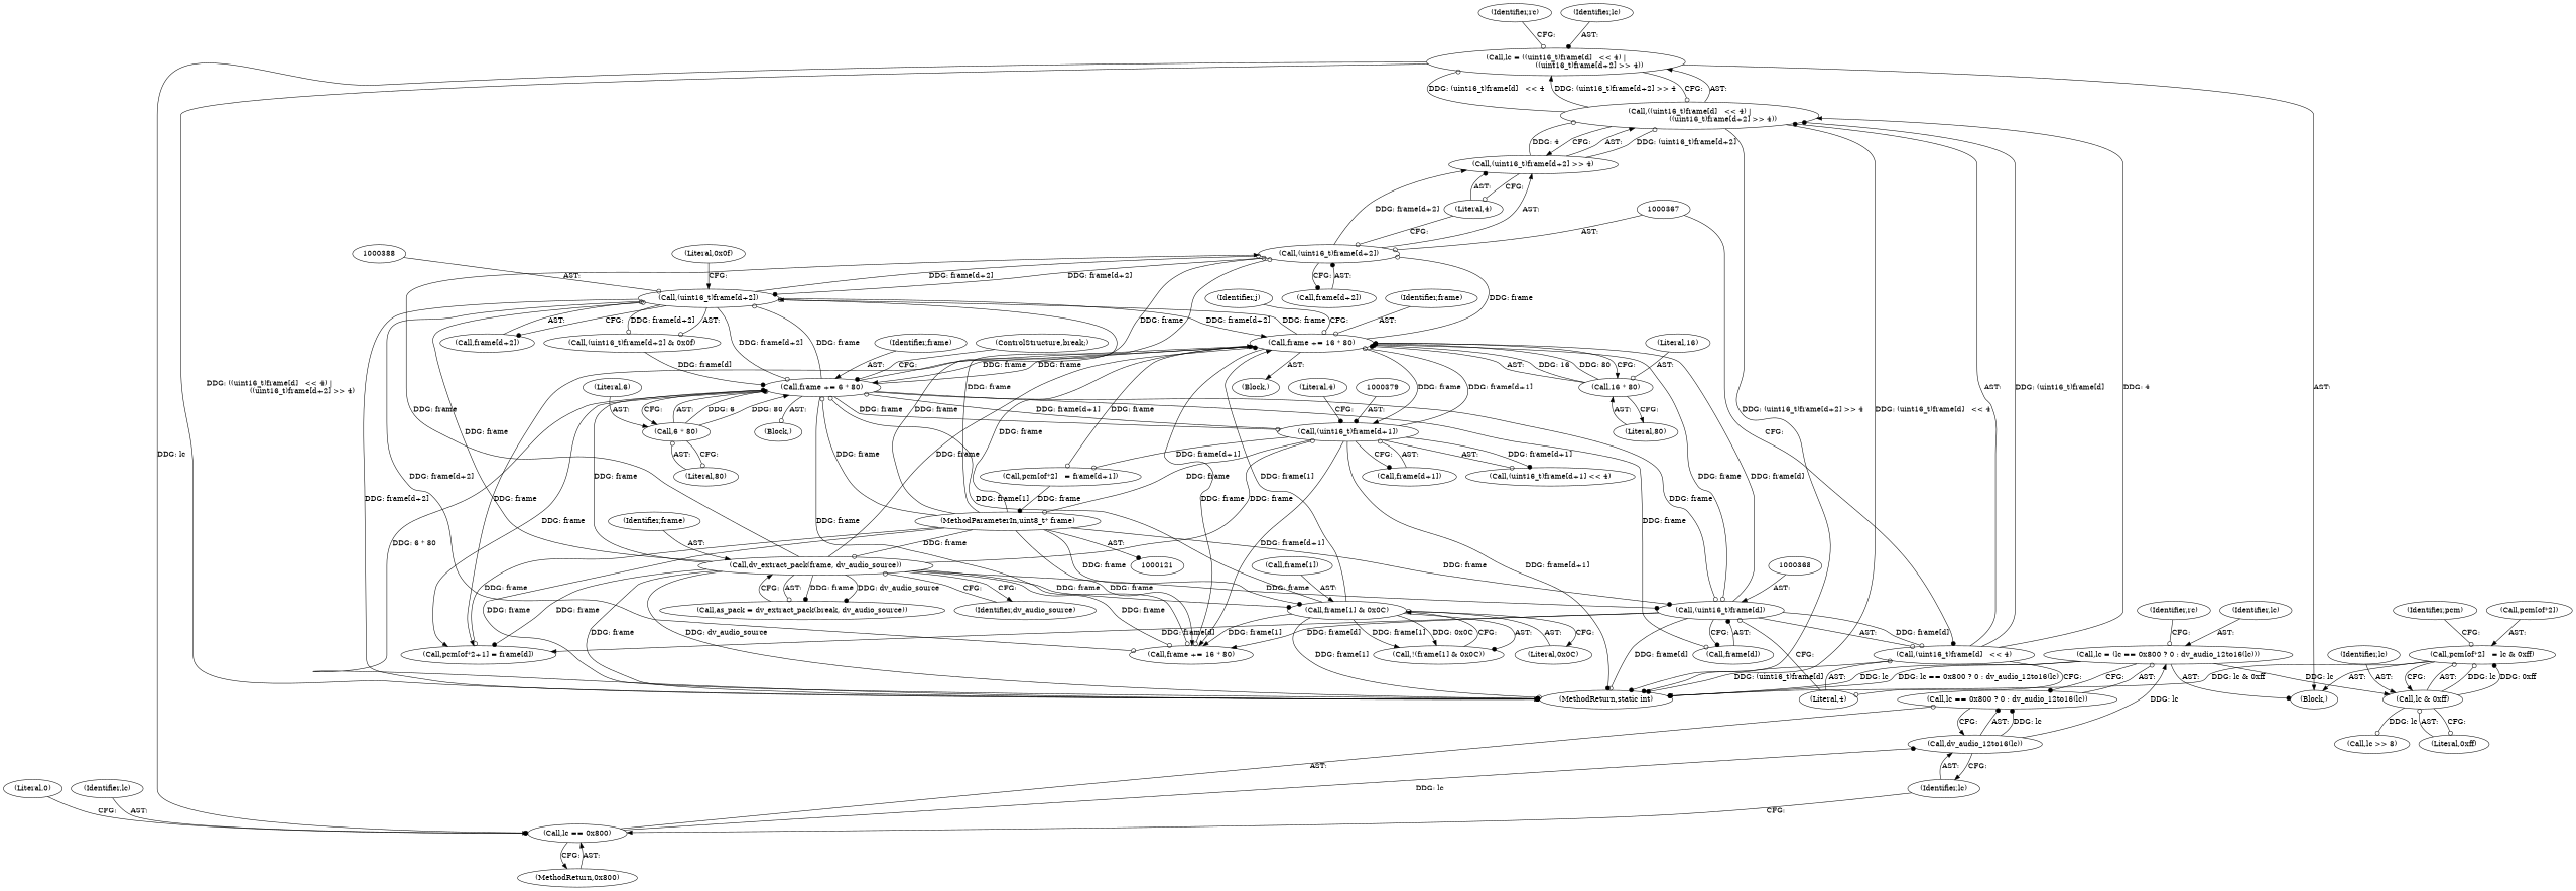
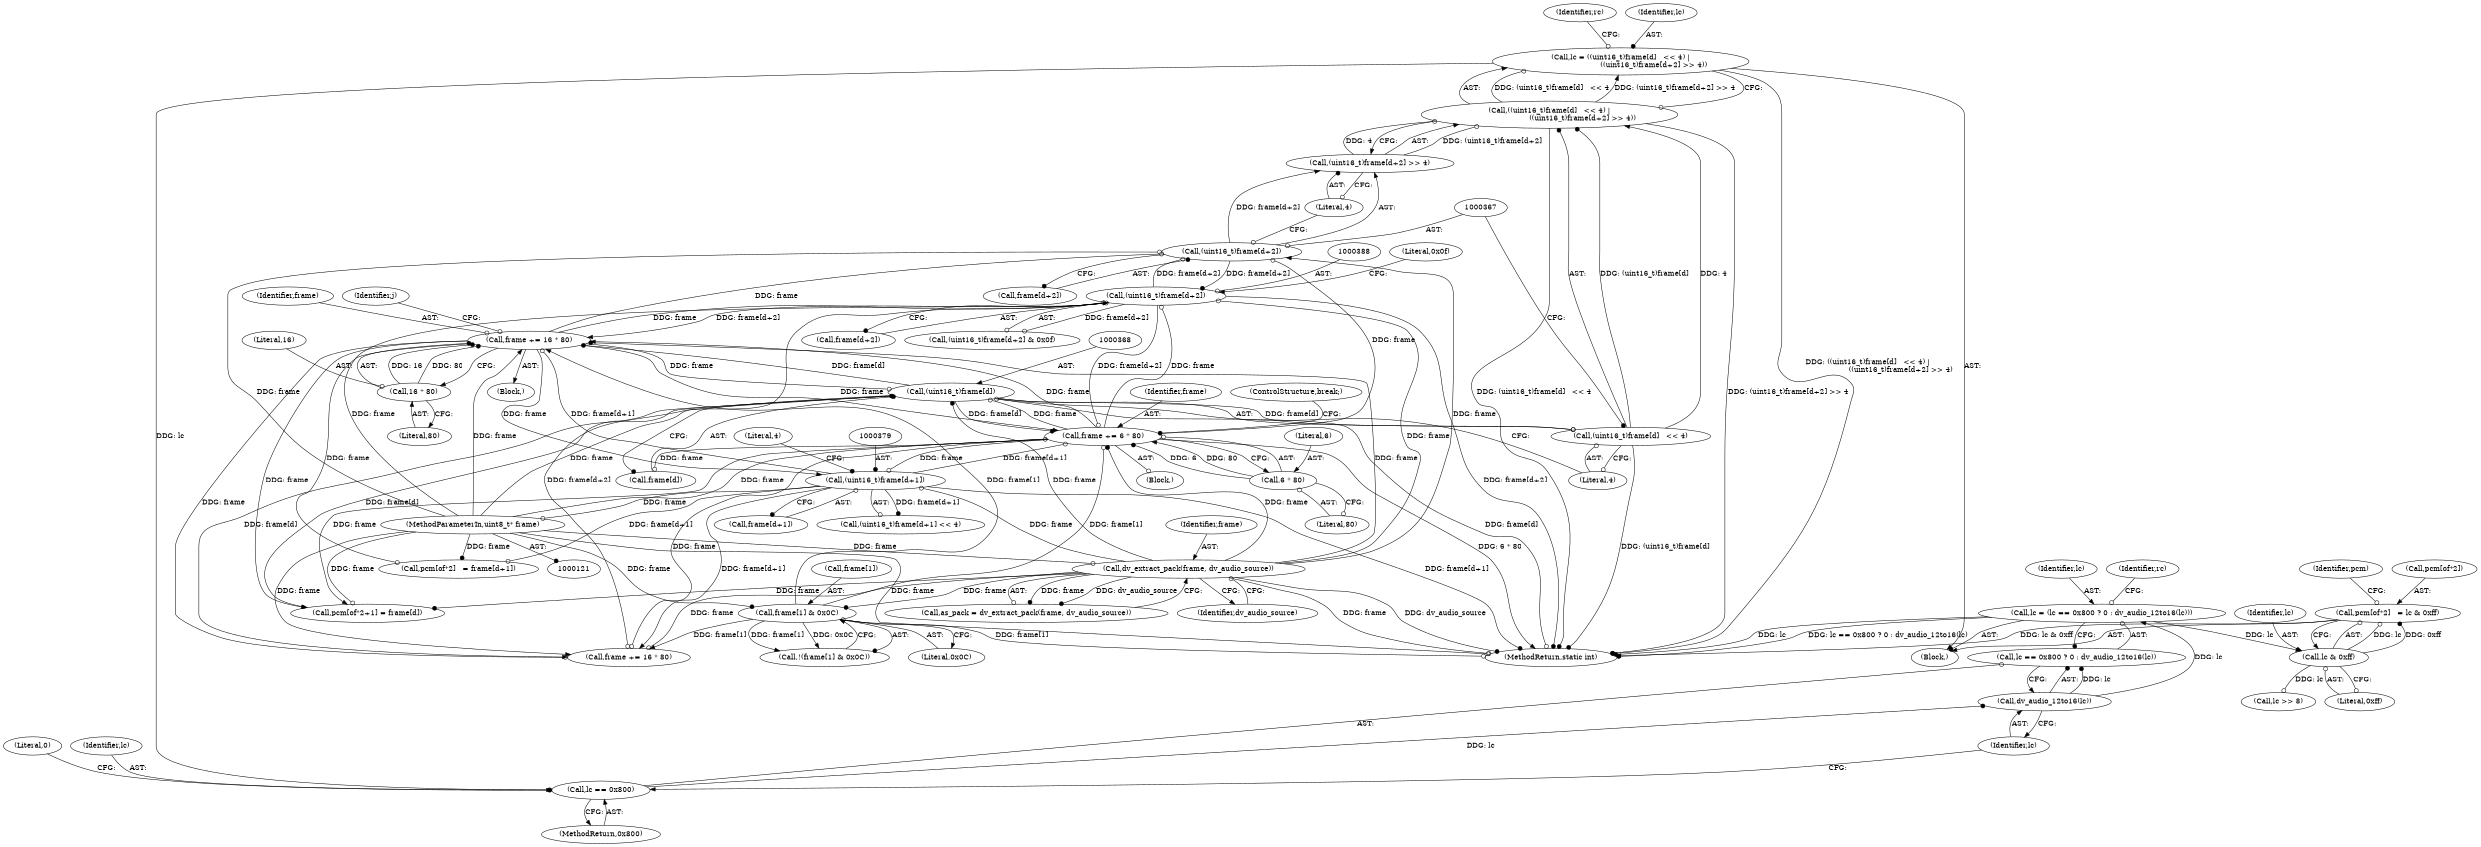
  digraph {
    edge [arrowhead=odot]
    n1 [label="(Call,pcm[of*2]   = lc & 0xff)"]
    n2 [label="(Call,lc & 0xff)"]
    n3 [label="(MethodReturn,static int)"]
    n4 [label="(Block,)"]
    n5 [label="(Call,lc >> 8)"]
    n6 [label="(Literal,0xff)"]
    n7 [label="(Call,lc = (lc == 0x800 ? 0 : dv_audio_12to16(lc)))"]
    n8 [label="(Call,lc == 0x800 ? 0 : dv_audio_12to16(lc))"]
    n9 [label="(Call,dv_audio_12to16(lc))"]
    n10 [label="(Identifier,lc)"]
    n11 [label="(Call,lc == 0x800)"]
    n12 [label="(MethodReturn,0x800)"]
    n13 [label="(Call,lc = ((uint16_t)frame[d]   << 4) |\n                             ((uint16_t)frame[d+2] >> 4))"]
    n14 [label="(Call,((uint16_t)frame[d]   << 4) |\n                             ((uint16_t)frame[d+2] >> 4))"]
    n15 [label="(Call,(uint16_t)frame[d+2] >> 4)"]
    n16 [label="(Literal,4)"]
    n17 [label="(Call,(uint16_t)frame[d]   << 4)"]
    n18 [label="(Literal,4)"]
    n19 [label="(Call,(uint16_t)frame[d])"]
    n20 [label="(Call,frame += 16 * 80)"]
    n21 [label="(Call,frame += 6 * 80)"]
    n22 [label="(Call,frame[d])"]
    n23 [label="(Call,frame += 16 * 80)"]
    n24 [label="(Call,pcm[of*2+1] = frame[d])"]
    n25 [label="(Call,16 * 80)"]
    n26 [label="(Call,(uint16_t)frame[d+2])"]
    n27 [label="(Call,(uint16_t)frame[d+2])"]
    n28 [label="(Call,(uint16_t)frame[d+1])"]
    n29 [label="(Block,)"]
    n30 [label="(Call,pcm[of*2]   = frame[d+1])"]
    n31 [label="(Call,6 * 80)"]
    n32 [label="(Block,)"]
    n33 [label="(Literal,80)"]
    n34 [label="(Call,frame[d+2])"]
    n35 [label="(Call,(uint16_t)frame[d+2] & 0x0f)"]
    n36 [label="(Call,frame[d+2])"]
    n37 [label="(MethodParameterIn,uint8_t* frame)"]
    n38 [label="(Call,frame[d+1])"]
    n39 [label="(Call,(uint16_t)frame[d+1] << 4)"]
    n40 [label="(Call,dv_extract_pack(frame, dv_audio_source))"]
    n41 [label="(Call,frame[1] & 0x0C)"]
-   n42 [label="(Call,as_pack = dv_extract_pack(break, dv_audio_source))"]
+   n42 [label="(Call,as_pack = dv_extract_pack(frame, dv_audio_source))"]
    n43 [label="(Identifier,dv_audio_source)"]
    n44 [label="(Literal,0x0C)"]
    n45 [label="(Call,!(frame[1] & 0x0C))"]
    1000121
    n47 [label="(Literal,80)"]
    n48 [label="(Identifier,pcm)"]
    n49 [label="(Identifier,rc)"]
    n50 [label="(Literal,0x0f)"]
    n51 [label="(Literal,0)"]
    n52 [label="(Literal,16)"]
    n53 [label="(Call,pcm[of*2])"]
    n54 [label="(Identifier,frame)"]
    n55 [label="(Identifier,lc)"]
    n56 [label="(Identifier,lc)"]
    n57 [label="(Call,frame[1])"]
    n58 [label="(Identifier,lc)"]
    n59 [label="(Identifier,frame)"]
    n60 [label="(Identifier,j)"]
    n61 [label="(Literal,6)"]
    n62 [label="(Identifier,frame)"]
    n63 [label="(Identifier,rc)"]
    n64 [label="(Literal,4)"]
    n65 [label="(ControlStructure,break;)"]
    n66 [label="(Identifier,lc)"]
    1000367
    n68 [label=1000368]
    1000388
    1000379
    n1 -> n2 [arrowhead=normal label="CFG: "]
    n1 -> n3 [arrowhead=normal label="DDG: lc & 0xff"]
    n1 -> n4 [arrowhead=normal label="AST: "]
    n2 -> n1 [label="AST: "]
    n2 -> n1 [label="DDG: lc"]
    n2 -> n1 [arrowhead=dot label="DDG: 0xff"]
    n2 -> n5 [label="DDG: lc"]
    n2 -> n6 [label="CFG: "]
    n6 -> n2 [label="AST: "]
    n7 -> n2 [arrowhead=normal label="DDG: lc"]
    n7 -> n3 [arrowhead=dot label="DDG: lc"]
    n7 -> n3 [arrowhead=dot label="DDG: lc == 0x800 ? 0 : dv_audio_12to16(lc)"]
    n7 -> n4 [arrowhead=dot label="AST: "]
    n7 -> n8 [arrowhead=dot label="CFG: "]
    n8 -> n7 [label="AST: "]
    n8 -> n9 [arrowhead=normal label="CFG: "]
    n9 -> n7 [arrowhead=normal label="DDG: lc"]
    n9 -> n8 [arrowhead=dot label="AST: "]
    n9 -> n8 [arrowhead=dot label="DDG: lc"]
    n9 -> n10 [arrowhead=normal label="CFG: "]
    n10 -> n9 [arrowhead=normal label="AST: "]
    n10 -> n11 [arrowhead=normal label="CFG: "]
    n11 -> n8 [label="AST: "]
    n11 -> n9 [arrowhead=dot label="DDG: lc"]
    n11 -> n12 [arrowhead=normal label="CFG: "]
    n12 -> n11 [arrowhead=normal label="AST: "]
    n13 -> n3 [arrowhead=dot label="DDG: ((uint16_t)frame[d]   << 4) |\n                             ((uint16_t)frame[d+2] >> 4)"]
    n13 -> n4 [arrowhead=normal label="AST: "]
    n13 -> n11 [label="DDG: lc"]
    n13 -> n14 [label="CFG: "]
    n14 -> n3 [arrowhead=dot label="DDG: (uint16_t)frame[d+2] >> 4"]
    n14 -> n3 [arrowhead=dot label="DDG: (uint16_t)frame[d]   << 4"]
    n14 -> n13 [arrowhead=normal label="AST: "]
    n14 -> n13 [label="DDG: (uint16_t)frame[d]   << 4"]
    n14 -> n13 [arrowhead=normal label="DDG: (uint16_t)frame[d+2] >> 4"]
    n14 -> n15 [arrowhead=normal label="CFG: "]
    n15 -> n14 [arrowhead=normal label="AST: "]
    n15 -> n14 [label="DDG: (uint16_t)frame[d+2]"]
    n15 -> n14 [label="DDG: 4"]
    n15 -> n16 [label="CFG: "]
    n16 -> n15 [arrowhead=dot label="AST: "]
    n16 -> n27 [label="CFG: "]
    n17 -> n3 [arrowhead=dot label="DDG: (uint16_t)frame[d]"]
    n17 -> n14 [arrowhead=dot label="AST: "]
    n17 -> n14 [arrowhead=dot label="DDG: (uint16_t)frame[d]"]
    n17 -> n14 [arrowhead=normal label="DDG: 4"]
    n17 -> n18 [label="CFG: "]
    n18 -> n17 [label="AST: "]
    n18 -> n19 [label="CFG: "]
    n19 -> n3 [label="DDG: frame[d]"]
    n19 -> n17 [label="AST: "]
    n19 -> n17 [label="DDG: frame[d]"]
    n19 -> n20 [arrowhead=dot label="DDG: frame[d]"]
-   n35 -> n21 [arrowhead=dot label="DDG: frame[d]"]
+   n19 -> n21 [arrowhead=dot label="DDG: frame[d]"]
    n19 -> n22 [arrowhead=dot label="CFG: "]
    n19 -> n23 [arrowhead=normal label="DDG: frame[d]"]
    n19 -> n24 [arrowhead=normal label="DDG: frame[d]"]
    n20 -> n19 [label="DDG: frame"]
    n20 -> n21 [arrowhead=normal label="DDG: frame"]
    n20 -> n23 [label="DDG: frame"]
    n20 -> n24 [arrowhead=normal label="DDG: frame"]
    n20 -> n25 [arrowhead=normal label="CFG: "]
    n20 -> n26 [label="DDG: frame"]
    n20 -> n27 [label="DDG: frame"]
    n20 -> n28 [arrowhead=normal label="DDG: frame"]
    n20 -> n29 [arrowhead=normal label="AST: "]
    n20 -> n30 [label="DDG: frame"]
    n21 -> n3 [arrowhead=normal label="DDG: 6 * 80"]
    n21 -> n19 [label="DDG: frame"]
    n21 -> n20 [arrowhead=normal label="DDG: frame"]
    n21 -> n22 [label="DDG: frame"]
    n21 -> n23 [label="DDG: frame"]
    n21 -> n24 [arrowhead=normal label="DDG: frame"]
    n21 -> n26 [label="DDG: frame"]
    n21 -> n27 [label="DDG: frame"]
    n21 -> n28 [label="DDG: frame"]
    n21 -> n31 [arrowhead=normal label="CFG: "]
    n21 -> n32 [label="AST: "]
    n22 -> n19 [arrowhead=dot label="AST: "]
    n25 -> n20 [arrowhead=dot label="AST: "]
    n25 -> n20 [arrowhead=dot label="DDG: 16"]
    n25 -> n20 [arrowhead=dot label="DDG: 80"]
    n25 -> n33 [arrowhead=normal label="CFG: "]
    n26 -> n3 [arrowhead=dot label="DDG: frame[d+2]"]
    n26 -> n20 [arrowhead=normal label="DDG: frame[d+2]"]
    n26 -> n21 [label="DDG: frame[d+2]"]
    n26 -> n23 [label="DDG: frame[d+2]"]
    n26 -> n27 [label="DDG: frame[d+2]"]
    n26 -> n34 [arrowhead=dot label="CFG: "]
    n26 -> n35 [label="AST: "]
    n26 -> n35 [label="DDG: frame[d+2]"]
    n27 -> n15 [arrowhead=normal label="AST: "]
    n27 -> n15 [arrowhead=normal label="DDG: frame[d+2]"]
    n27 -> n26 [arrowhead=dot label="DDG: frame[d+2]"]
    n27 -> n36 [arrowhead=dot label="CFG: "]
    n28 -> n3 [arrowhead=dot label="DDG: frame[d+1]"]
    n28 -> n20 [label="DDG: frame[d+1]"]
    n28 -> n21 [label="DDG: frame[d+1]"]
    n28 -> n23 [arrowhead=normal label="DDG: frame[d+1]"]
    n28 -> n30 [label="DDG: frame[d+1]"]
    n28 -> n37 [label="DDG: frame"]
    n28 -> n38 [arrowhead=dot label="CFG: "]
    n28 -> n39 [label="AST: "]
    n28 -> n39 [arrowhead=dot label="DDG: frame[d+1]"]
    n31 -> n21 [label="AST: "]
    n31 -> n21 [arrowhead=dot label="DDG: 6"]
    n31 -> n21 [arrowhead=normal label="DDG: 80"]
    n31 -> n47 [label="CFG: "]
    n33 -> n25 [arrowhead=normal label="AST: "]
    n34 -> n26 [label="AST: "]
    n36 -> n27 [arrowhead=dot label="AST: "]
    n37 -> n3 [label="DDG: frame"]
    n37 -> n19 [arrowhead=dot label="DDG: frame"]
    n37 -> n20 [arrowhead=normal label="DDG: frame"]
    n37 -> n21 [label="DDG: frame"]
    n37 -> n23 [arrowhead=normal label="DDG: frame"]
    n37 -> n24 [label="DDG: frame"]
    n37 -> n26 [arrowhead=normal label="DDG: frame"]
    n37 -> n27 [label="DDG: frame"]
-   n30 -> n37 [arrowhead=dot label="DDG: frame"]
+   n37 -> n30 [arrowhead=dot label="DDG: frame"]
    n37 -> n40 [label="DDG: frame"]
    n37 -> n41 [arrowhead=dot label="DDG: frame"]
    n37 -> 1000121 [arrowhead=dot label="AST: "]
    n38 -> n28 [label="AST: "]
    n40 -> n3 [label="DDG: frame"]
    n40 -> n3 [arrowhead=dot label="DDG: dv_audio_source"]
    n40 -> n19 [arrowhead=dot label="DDG: frame"]
    n40 -> n20 [arrowhead=dot label="DDG: frame"]
    n40 -> n21 [arrowhead=dot label="DDG: frame"]
    n40 -> n23 [label="DDG: frame"]
    n40 -> n24 [arrowhead=dot label="DDG: frame"]
    n40 -> n26 [label="DDG: frame"]
    n40 -> n27 [arrowhead=normal label="DDG: frame"]
    n40 -> n28 [label="DDG: frame"]
    n40 -> n41 [arrowhead=dot label="DDG: frame"]
    n40 -> n42 [label="AST: "]
    n40 -> n42 [arrowhead=dot label="DDG: frame"]
    n40 -> n42 [arrowhead=dot label="DDG: dv_audio_source"]
    n40 -> n43 [arrowhead=normal label="CFG: "]
    n41 -> n3 [label="DDG: frame[1]"]
    n41 -> n20 [arrowhead=normal label="DDG: frame[1]"]
    n41 -> n21 [label="DDG: frame[1]"]
    n41 -> n23 [arrowhead=normal label="DDG: frame[1]"]
    n41 -> n44 [arrowhead=normal label="CFG: "]
    n41 -> n45 [arrowhead=dot label="AST: "]
    n41 -> n45 [arrowhead=normal label="DDG: frame[1]"]
    n41 -> n45 [arrowhead=normal label="DDG: 0x0C"]
    n42 -> n40 [arrowhead=normal label="CFG: "]
    n43 -> n40 [label="CFG: "]
    n44 -> n41 [label="AST: "]
    n45 -> n41 [arrowhead=normal label="CFG: "]
    n47 -> n31 [label="AST: "]
    n48 -> n1 [label="CFG: "]
    n49 -> n13 [label="CFG: "]
    n50 -> n26 [arrowhead=normal label="CFG: "]
    n51 -> n11 [arrowhead=dot label="CFG: "]
    n52 -> n25 [label="AST: "]
    n53 -> n1 [arrowhead=normal label="AST: "]
    n54 -> n40 [arrowhead=normal label="AST: "]
    n55 -> n7 [arrowhead=normal label="AST: "]
    n56 -> n2 [arrowhead=normal label="AST: "]
    n57 -> n41 [arrowhead=normal label="AST: "]
    n58 -> n13 [arrowhead=dot label="AST: "]
    n59 -> n20 [label="AST: "]
    n60 -> n20 [label="CFG: "]
    n61 -> n31 [arrowhead=normal label="AST: "]
    n62 -> n21 [arrowhead=normal label="AST: "]
    n63 -> n7 [label="CFG: "]
    n64 -> n28 [arrowhead=dot label="CFG: "]
    n65 -> n21 [arrowhead=dot label="CFG: "]
    n66 -> n11 [arrowhead=normal label="AST: "]
    1000367 -> n17 [arrowhead=dot label="CFG: "]
    1000367 -> n27 [label="AST: "]
    n68 -> n19 [arrowhead=normal label="AST: "]
    1000388 -> n26 [label="AST: "]
    1000379 -> n28 [arrowhead=dot label="AST: "]
  }
